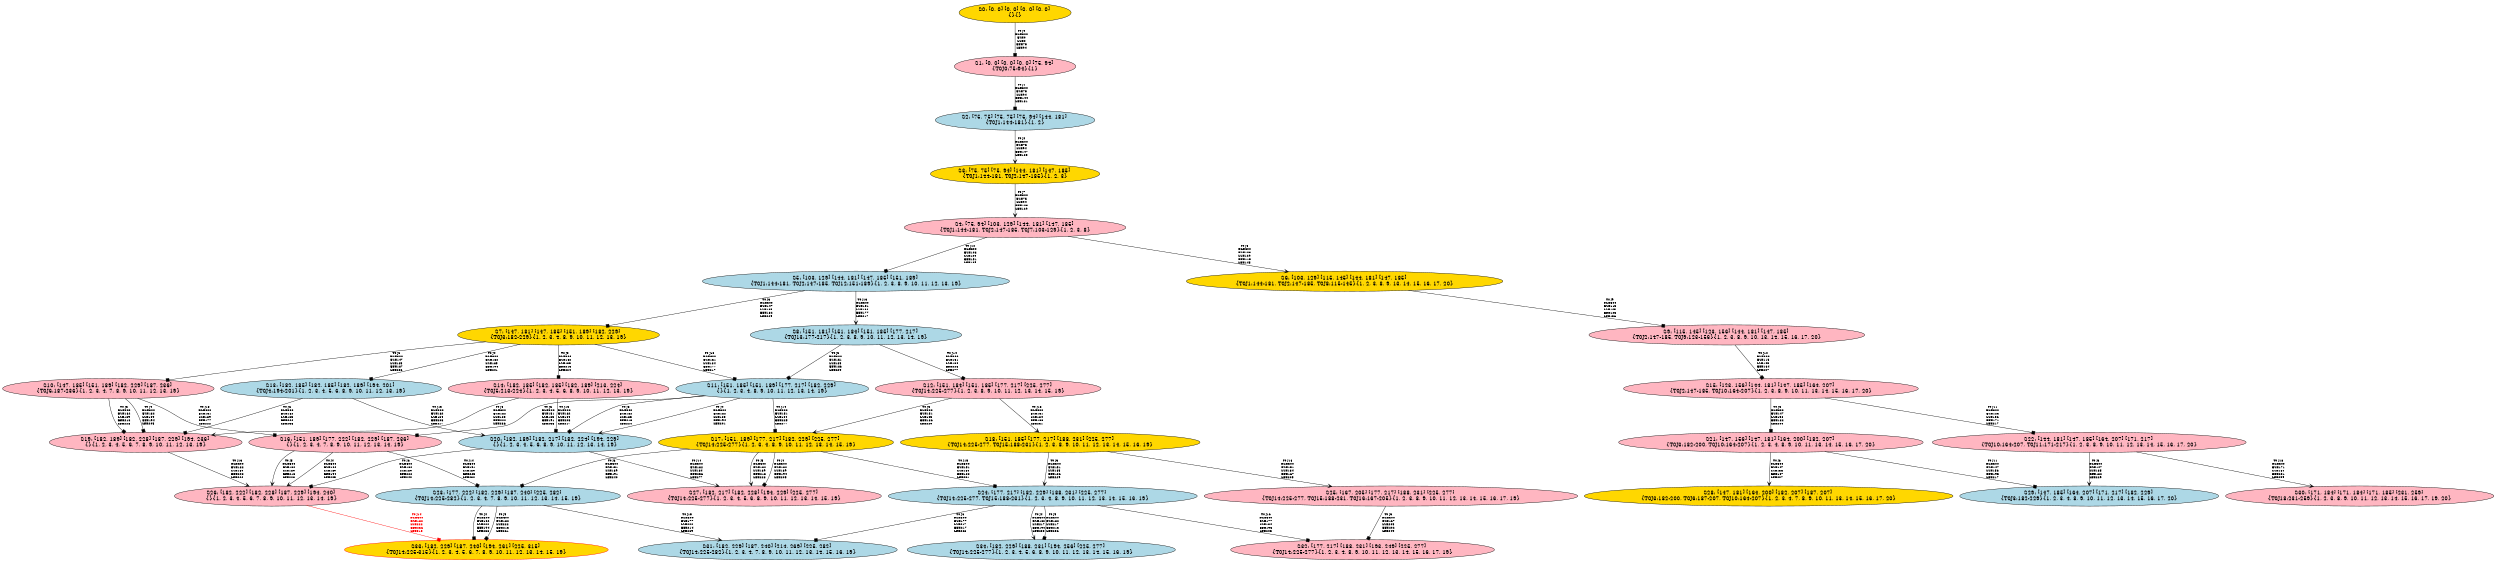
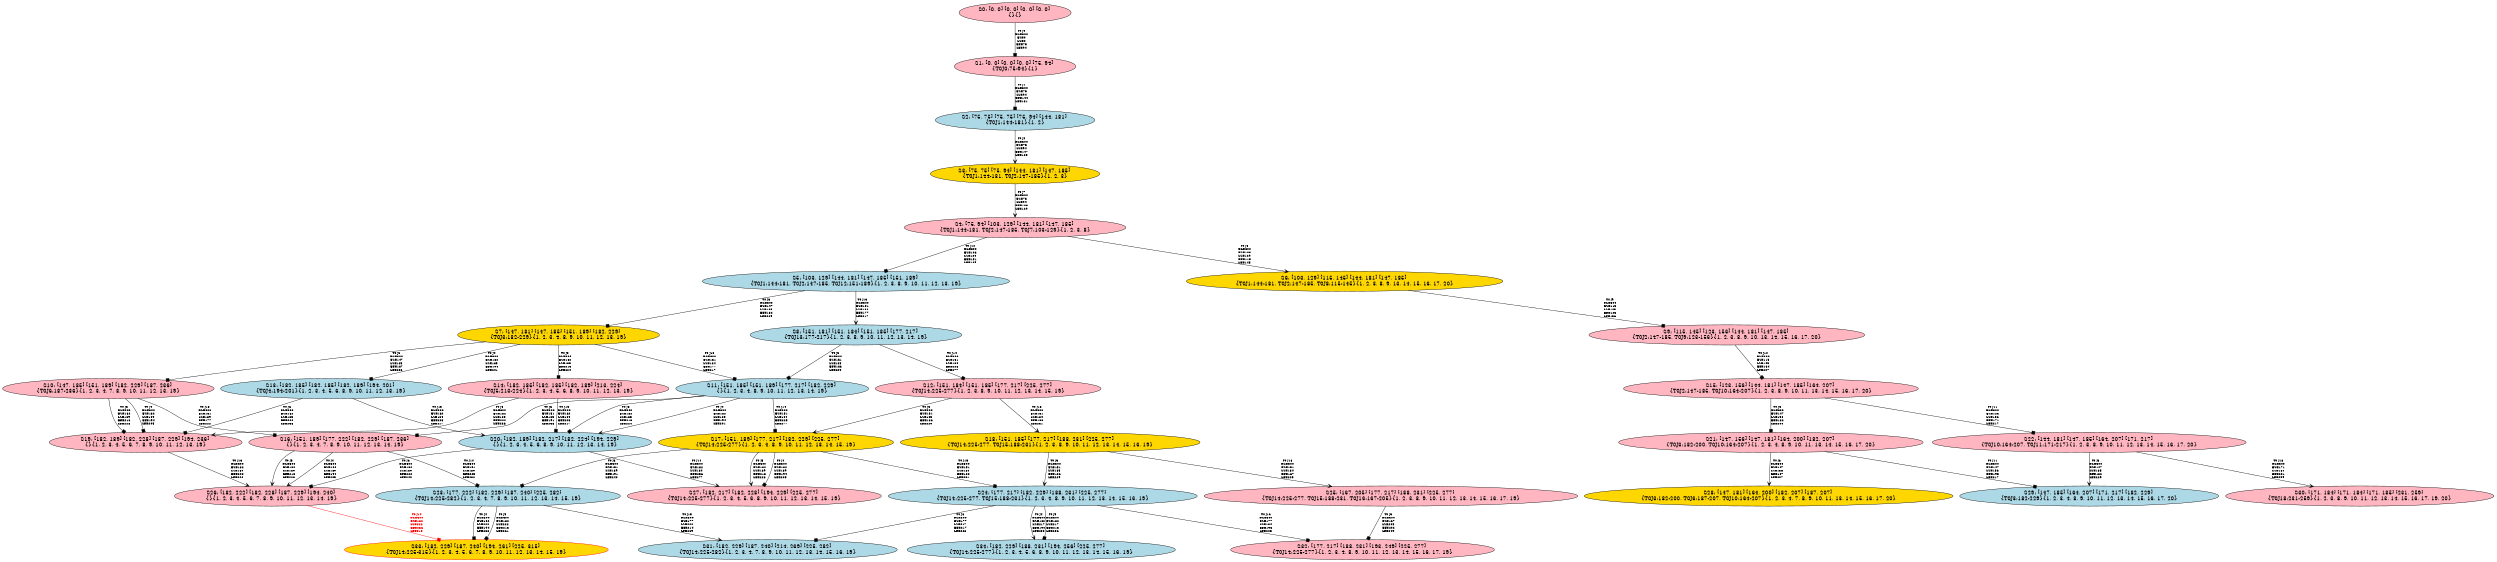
  digraph {
    node [style=filled fillcolor=lightpink]
    edge [fontsize=8 arrowhead=box]
-   n1 [label="S0: [0, 0] [0, 0] [0, 0] [0, 0] \n{}{}" fillcolor=gold]
+   n1 [label="S0: [0, 0] [0, 0] [0, 0] [0, 0] \n{}{}"]
    n2 [label="S1: [0, 0] [0, 0] [0, 0] [75, 94] \n{T0J0:75-94}{1}"]
    n3 [label="S2: [75, 75] [75, 75] [75, 94] [144, 181] \n{T0J1:144-181}{1, 2}" fillcolor=lightblue]
    n4 [label="S3: [75, 75] [75, 94] [144, 181] [147, 185] \n{T0J1:144-181, T0J2:147-185}{1, 2, 3}" fillcolor=gold]
    n5 [label="S4: [75, 94] [103, 129] [144, 181] [147, 185] \n{T0J1:144-181, T0J2:147-185, T0J7:103-129}{1, 2, 3, 8}"]
    n6 [label="S5: [103, 129] [144, 181] [147, 185] [151, 189] \n{T0J1:144-181, T0J2:147-185, T0J12:151-189}{1, 2, 3, 8, 9, 10, 11, 12, 13, 19}" fillcolor=lightblue]
    n7 [label="S6: [103, 129] [115, 145] [144, 181] [147, 185] \n{T0J1:144-181, T0J2:147-185, T0J8:115-145}{1, 2, 3, 8, 9, 13, 14, 15, 16, 17, 20}" fillcolor=gold]
    n8 [label="S7: [147, 181] [147, 185] [151, 189] [182, 229] \n{T0J3:182-229}{1, 2, 3, 4, 8, 9, 10, 11, 12, 13, 19}" fillcolor=gold]
    n9 [label="S8: [151, 181] [151, 184] [151, 185] [177, 217] \n{T0J13:177-217}{1, 2, 3, 8, 9, 10, 11, 12, 13, 14, 19}" fillcolor=lightblue]
    n10 [label="S9: [115, 145] [123, 156] [144, 181] [147, 185] \n{T0J2:147-185, T0J9:123-156}{1, 2, 3, 8, 9, 10, 13, 14, 15, 16, 17, 20}"]
    n11 [label="S10: [147, 185] [151, 189] [182, 229] [187, 236] \n{T0J6:187-236}{1, 2, 3, 4, 7, 8, 9, 10, 11, 12, 13, 19}"]
    n12 [label="S11: [151, 185] [151, 189] [177, 217] [182, 229] \n{}{1, 2, 3, 4, 8, 9, 10, 11, 12, 13, 14, 19}" fillcolor=lightblue]
    n13 [label="S13: [182, 185] [182, 185] [182, 189] [194, 201] \n{T0J4:194-201}{1, 2, 3, 4, 5, 6, 8, 9, 10, 11, 12, 13, 19}" fillcolor=lightblue]
    n14 [label="S14: [182, 185] [182, 185] [182, 189] [213, 224] \n{T0J5:213-224}{1, 2, 3, 4, 5, 6, 8, 9, 10, 11, 12, 13, 19}"]
    n15 [label="S12: [151, 184] [151, 185] [177, 217] [225, 277] \n{T0J14:225-277}{1, 2, 3, 8, 9, 10, 11, 12, 13, 14, 15, 19}"]
    n16 [label="S15: [123, 156] [144, 181] [147, 185] [164, 207] \n{T0J2:147-185, T0J10:164-207}{1, 2, 3, 8, 9, 10, 11, 13, 14, 15, 16, 17, 20}"]
    n17 [label="S16: [151, 189] [177, 222] [182, 229] [187, 236] \n{}{1, 2, 3, 4, 7, 8, 9, 10, 11, 12, 13, 14, 19}"]
    n18 [label="S19: [182, 189] [182, 228] [187, 229] [194, 236] \n{}{1, 2, 3, 4, 5, 6, 7, 8, 9, 10, 11, 12, 13, 19}"]
    n19 [label="S17: [151, 189] [177, 217] [182, 229] [225, 277] \n{T0J14:225-277}{1, 2, 3, 4, 8, 9, 10, 11, 12, 13, 14, 15, 19}" fillcolor=gold]
    n20 [label="S20: [182, 189] [182, 217] [182, 224] [194, 229] \n{}{1, 2, 3, 4, 5, 6, 8, 9, 10, 11, 12, 13, 14, 19}" fillcolor=lightblue]
    n21 [label="S18: [151, 185] [177, 217] [188, 231] [225, 277] \n{T0J14:225-277, T0J15:188-231}{1, 2, 3, 8, 9, 10, 11, 12, 13, 14, 15, 16, 19}" fillcolor=gold]
    n22 [label="S21: [147, 156] [147, 181] [164, 200] [182, 207] \n{T0J3:182-200, T0J10:164-207}{1, 2, 3, 4, 8, 9, 10, 11, 13, 14, 15, 16, 17, 20}"]
    n23 [label="S22: [144, 181] [147, 185] [164, 207] [171, 217] \n{T0J10:164-207, T0J11:171-217}{1, 2, 3, 8, 9, 10, 11, 12, 13, 14, 15, 16, 17, 20}"]
    n24 [label="S23: [177, 222] [182, 229] [187, 240] [225, 282] \n{T0J14:225-282}{1, 2, 3, 4, 7, 8, 9, 10, 11, 12, 13, 14, 15, 19}" fillcolor=lightblue]
    n25 [label="S26: [182, 222] [182, 228] [187, 229] [194, 240] \n{}{1, 2, 3, 4, 5, 6, 7, 8, 9, 10, 11, 12, 13, 14, 19}"]
    n26 [label="S24: [177, 217] [182, 229] [188, 231] [225, 277] \n{T0J14:225-277, T0J15:188-231}{1, 2, 3, 4, 8, 9, 10, 11, 12, 13, 14, 15, 16, 19}" fillcolor=lightblue]
    n27 [label="S27: [182, 217] [182, 228] [194, 229] [225, 277] \n{T0J14:225-277}{1, 2, 3, 4, 5, 6, 8, 9, 10, 11, 12, 13, 14, 15, 19}"]
    n28 [label="S25: [167, 205] [177, 217] [188, 231] [225, 277] \n{T0J14:225-277, T0J15:188-231, T0J16:167-205}{1, 2, 3, 8, 9, 10, 11, 12, 13, 14, 15, 16, 17, 19}"]
    n29 [label="S28: [147, 181] [164, 200] [182, 207] [187, 207] \n{T0J3:182-200, T0J6:187-207, T0J10:164-207}{1, 2, 3, 4, 7, 8, 9, 10, 11, 13, 14, 15, 16, 17, 20}" fillcolor=gold]
    n30 [label="S29: [147, 185] [164, 207] [171, 217] [182, 229] \n{T0J3:182-229}{1, 2, 3, 4, 8, 9, 10, 11, 12, 13, 14, 15, 16, 17, 20}" fillcolor=lightblue]
    n31 [label="S30: [171, 184] [171, 184] [171, 185] [231, 259] \n{T0J18:231-259}{1, 2, 3, 8, 9, 10, 11, 12, 13, 14, 15, 16, 17, 19, 20}"]
    n32 [label="S31: [182, 229] [187, 240] [214, 269] [225, 282] \n{T0J14:225-282}{1, 2, 3, 4, 7, 8, 9, 10, 11, 12, 13, 14, 15, 16, 19}" fillcolor=lightblue]
    n33 [color=Red label="S33: [182, 229] [187, 240] [194, 261] [225, 315] \n{T0J14:225-315}{1, 2, 3, 4, 5, 6, 7, 8, 9, 10, 11, 12, 13, 14, 15, 19}" fillcolor=gold]
    n34 [label="S32: [177, 217] [188, 231] [193, 249] [225, 277] \n{T0J14:225-277}{1, 2, 3, 4, 8, 9, 10, 11, 12, 13, 14, 15, 16, 17, 19}"]
    n35 [label="S34: [182, 229] [188, 231] [194, 256] [225, 277] \n{T0J14:225-277}{1, 2, 3, 4, 5, 6, 8, 9, 10, 11, 12, 13, 14, 15, 16, 19}" fillcolor=lightblue]
    n1 -> n2 [label="T0 J0\nDL=300\nES=0\nLS=0\nEF=75\nLF=94"]
    n2 -> n3 [label="T0 J1\nDL=300\nES=75\nLS=94\nEF=144\nLF=181"]
    n3 -> n4 [label="T0 J2\nDL=300\nES=75\nLS=94\nEF=147\nLF=185" arrowhead=vee]
    n4 -> n5 [label="T0 J7\nDL=300\nES=75\nLS=94\nEF=103\nLF=129" arrowhead=vee]
    n5 -> n6 [label="T0 J12\nDL=300\nES=103\nLS=129\nEF=151\nLF=189"]
    n5 -> n7 [label="T0 J8\nDL=300\nES=103\nLS=129\nEF=115\nLF=145" arrowhead=vee]
    n6 -> n8 [label="T0 J3\nDL=300\nES=147\nLS=185\nEF=182\nLF=229"]
    n6 -> n9 [label="T0 J13\nDL=300\nES=151\nLS=184\nEF=177\nLF=217" arrowhead=vee]
    n7 -> n10 [label="T0 J9\nDL=300\nES=115\nLS=145\nEF=123\nLF=156"]
    n8 -> n11 [label="T0 J6\nDL=300\nES=147\nLS=185\nEF=187\nLF=236"]
    n8 -> n12 [label="T0 J13\nDL=300\nES=151\nLS=184\nEF=177\nLF=217"]
    n8 -> n13 [label="T0 J4\nDL=300\nES=182\nLS=185\nEF=194\nLF=201"]
    n8 -> n14 [label="T0 J5\nDL=300\nES=182\nLS=185\nEF=213\nLF=224"]
    n9 -> n12 [label="T0 J3\nDL=300\nES=151\nLS=185\nEF=186\nLF=229"]
    n9 -> n15 [label="T0 J14\nDL=300\nES=151\nLS=184\nEF=225\nLF=277"]
    n10 -> n16 [label="T0 J10\nDL=300\nES=115\nLS=145\nEF=164\nLF=207"]
    n11 -> n17 [label="T0 J13\nDL=300\nES=151\nLS=189\nEF=177\nLF=222"]
    n11 -> n18 [label="T0 J4\nDL=300\nES=182\nLS=189\nEF=194\nLF=205"]
    n11 -> n18 [label="T0 J5\nDL=300\nES=182\nLS=189\nEF=213\nLF=228"]
    n12 -> n17 [label="T0 J6\nDL=300\nES=151\nLS=185\nEF=191\nLF=236"]
    n12 -> n19 [label="T0 J14\nDL=300\nES=151\nLS=184\nEF=225\nLF=277"]
    n12 -> n20 [label="T0 J4\nDL=300\nES=182\nLS=185\nEF=194\nLF=201" arrowhead=vee]
    n12 -> n20 [label="T0 J5\nDL=300\nES=182\nLS=185\nEF=213\nLF=224"]
    n13 -> n18 [label="T0 J6\nDL=300\nES=182\nLS=185\nEF=222\nLF=236"]
    n13 -> n20 [label="T0 J13\nDL=300\nES=182\nLS=184\nEF=208\nLF=217" arrowhead=vee]
    n14 -> n18 [label="T0 J6\nDL=300\nES=182\nLS=185\nEF=222\nLF=236" arrowhead=vee]
    n14 -> n20 [label="T0 J13\nDL=300\nES=182\nLS=184\nEF=208\nLF=217"]
    n15 -> n19 [label="T0 J3\nDL=300\nES=151\nLS=185\nEF=186\nLF=229" arrowhead=vee]
    n15 -> n21 [label="T0 J15\nDL=300\nES=151\nLS=184\nEF=188\nLF=231" arrowhead=vee]
    n16 -> n22 [label="T0 J3\nDL=300\nES=147\nLS=156\nEF=182\nLF=200"]
    n16 -> n23 [label="T0 J11\nDL=300\nES=123\nLS=156\nEF=171\nLF=217"]
    n17 -> n24 [label="T0 J14\nDL=300\nES=151\nLS=189\nEF=225\nLF=282"]
    n17 -> n25 [label="T0 J4\nDL=300\nES=182\nLS=189\nEF=194\nLF=205" arrowhead=vee]
    n17 -> n25 [label="T0 J5\nDL=300\nES=182\nLS=189\nEF=213\nLF=228" arrowhead=vee]
    n18 -> n25 [label="T0 J13\nDL=300\nES=182\nLS=189\nEF=208\nLF=222" arrowhead=vee]
    n19 -> n24 [label="T0 J6\nDL=300\nES=151\nLS=189\nEF=191\nLF=240"]
    n19 -> n26 [label="T0 J15\nDL=300\nES=151\nLS=184\nEF=188\nLF=231"]
    n19 -> n27 [label="T0 J4\nDL=300\nES=182\nLS=189\nEF=194\nLF=205"]
    n19 -> n27 [label="T0 J5\nDL=300\nES=182\nLS=189\nEF=213\nLF=228" arrowhead=vee]
    n20 -> n25 [label="T0 J6\nDL=300\nES=182\nLS=189\nEF=222\nLF=240"]
    n20 -> n27 [label="T0 J14\nDL=300\nES=182\nLS=184\nEF=256\nLF=277" arrowhead=vee]
    n21 -> n26 [label="T0 J3\nDL=300\nES=151\nLS=185\nEF=186\nLF=229" arrowhead=vee]
    n21 -> n28 [label="T0 J16\nDL=300\nES=151\nLS=184\nEF=167\nLF=205" arrowhead=vee]
    n22 -> n29 [label="T0 J6\nDL=300\nES=147\nLS=156\nEF=187\nLF=207" arrowhead=vee]
    n22 -> n30 [label="T0 J11\nDL=300\nES=147\nLS=156\nEF=195\nLF=217"]
    n23 -> n30 [label="T0 J3\nDL=300\nES=147\nLS=185\nEF=182\nLF=229" arrowhead=vee]
    n23 -> n31 [label="T0 J18\nDL=300\nES=171\nLS=184\nEF=231\nLF=259" arrowhead=vee]
    n24 -> n32 [label="T0 J15\nDL=300\nES=177\nLS=222\nEF=214\nLF=269" arrowhead=vee]
    n24 -> n33 [label="T0 J4\nDL=300\nES=182\nLS=222\nEF=194\nLF=238"]
    n24 -> n33 [label="T0 J5\nDL=300\nES=182\nLS=222\nEF=213\nLF=261"]
    n25 -> n33 [color=Red fontcolor=Red label="T0 J14\nDL=300\nES=182\nLS=222\nEF=256\nLF=315"]
    n26 -> n32 [label="T0 J6\nDL=300\nES=177\nLS=217\nEF=217\nLF=268"]
    n26 -> n34 [label="T0 J16\nDL=300\nES=177\nLS=184\nEF=193\nLF=205"]
    n26 -> n35 [label="T0 J4\nDL=300\nES=182\nLS=217\nEF=194\nLF=233" arrowhead=vee]
    n26 -> n35 [label="T0 J5\nDL=300\nES=182\nLS=217\nEF=213\nLF=256"]
    n28 -> n34 [label="T0 J3\nDL=300\nES=167\nLS=205\nEF=202\nLF=249"]
  }
